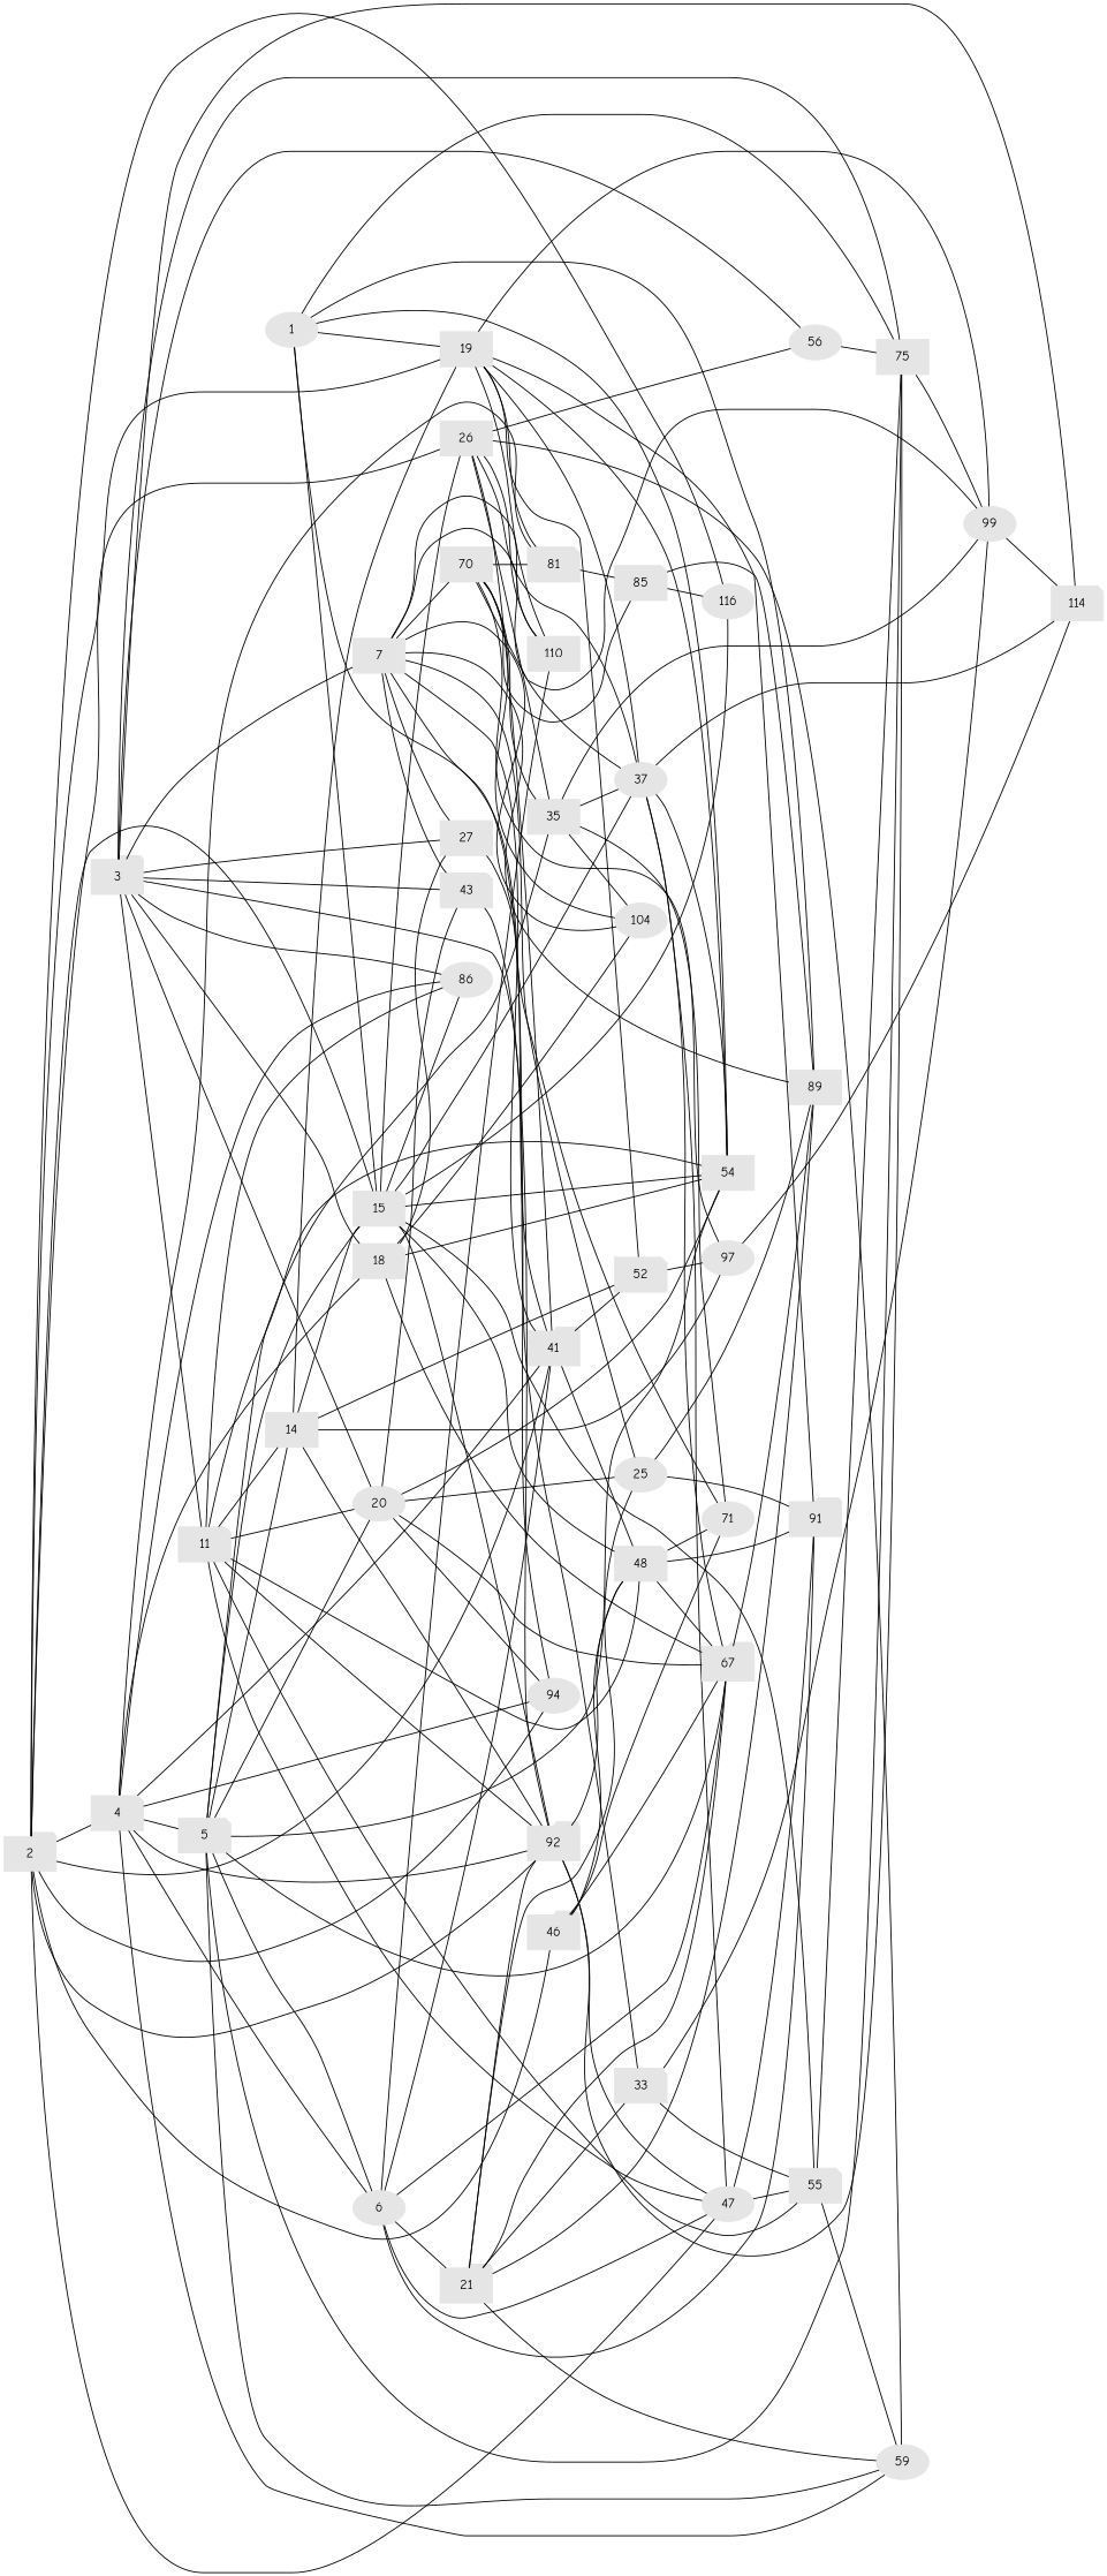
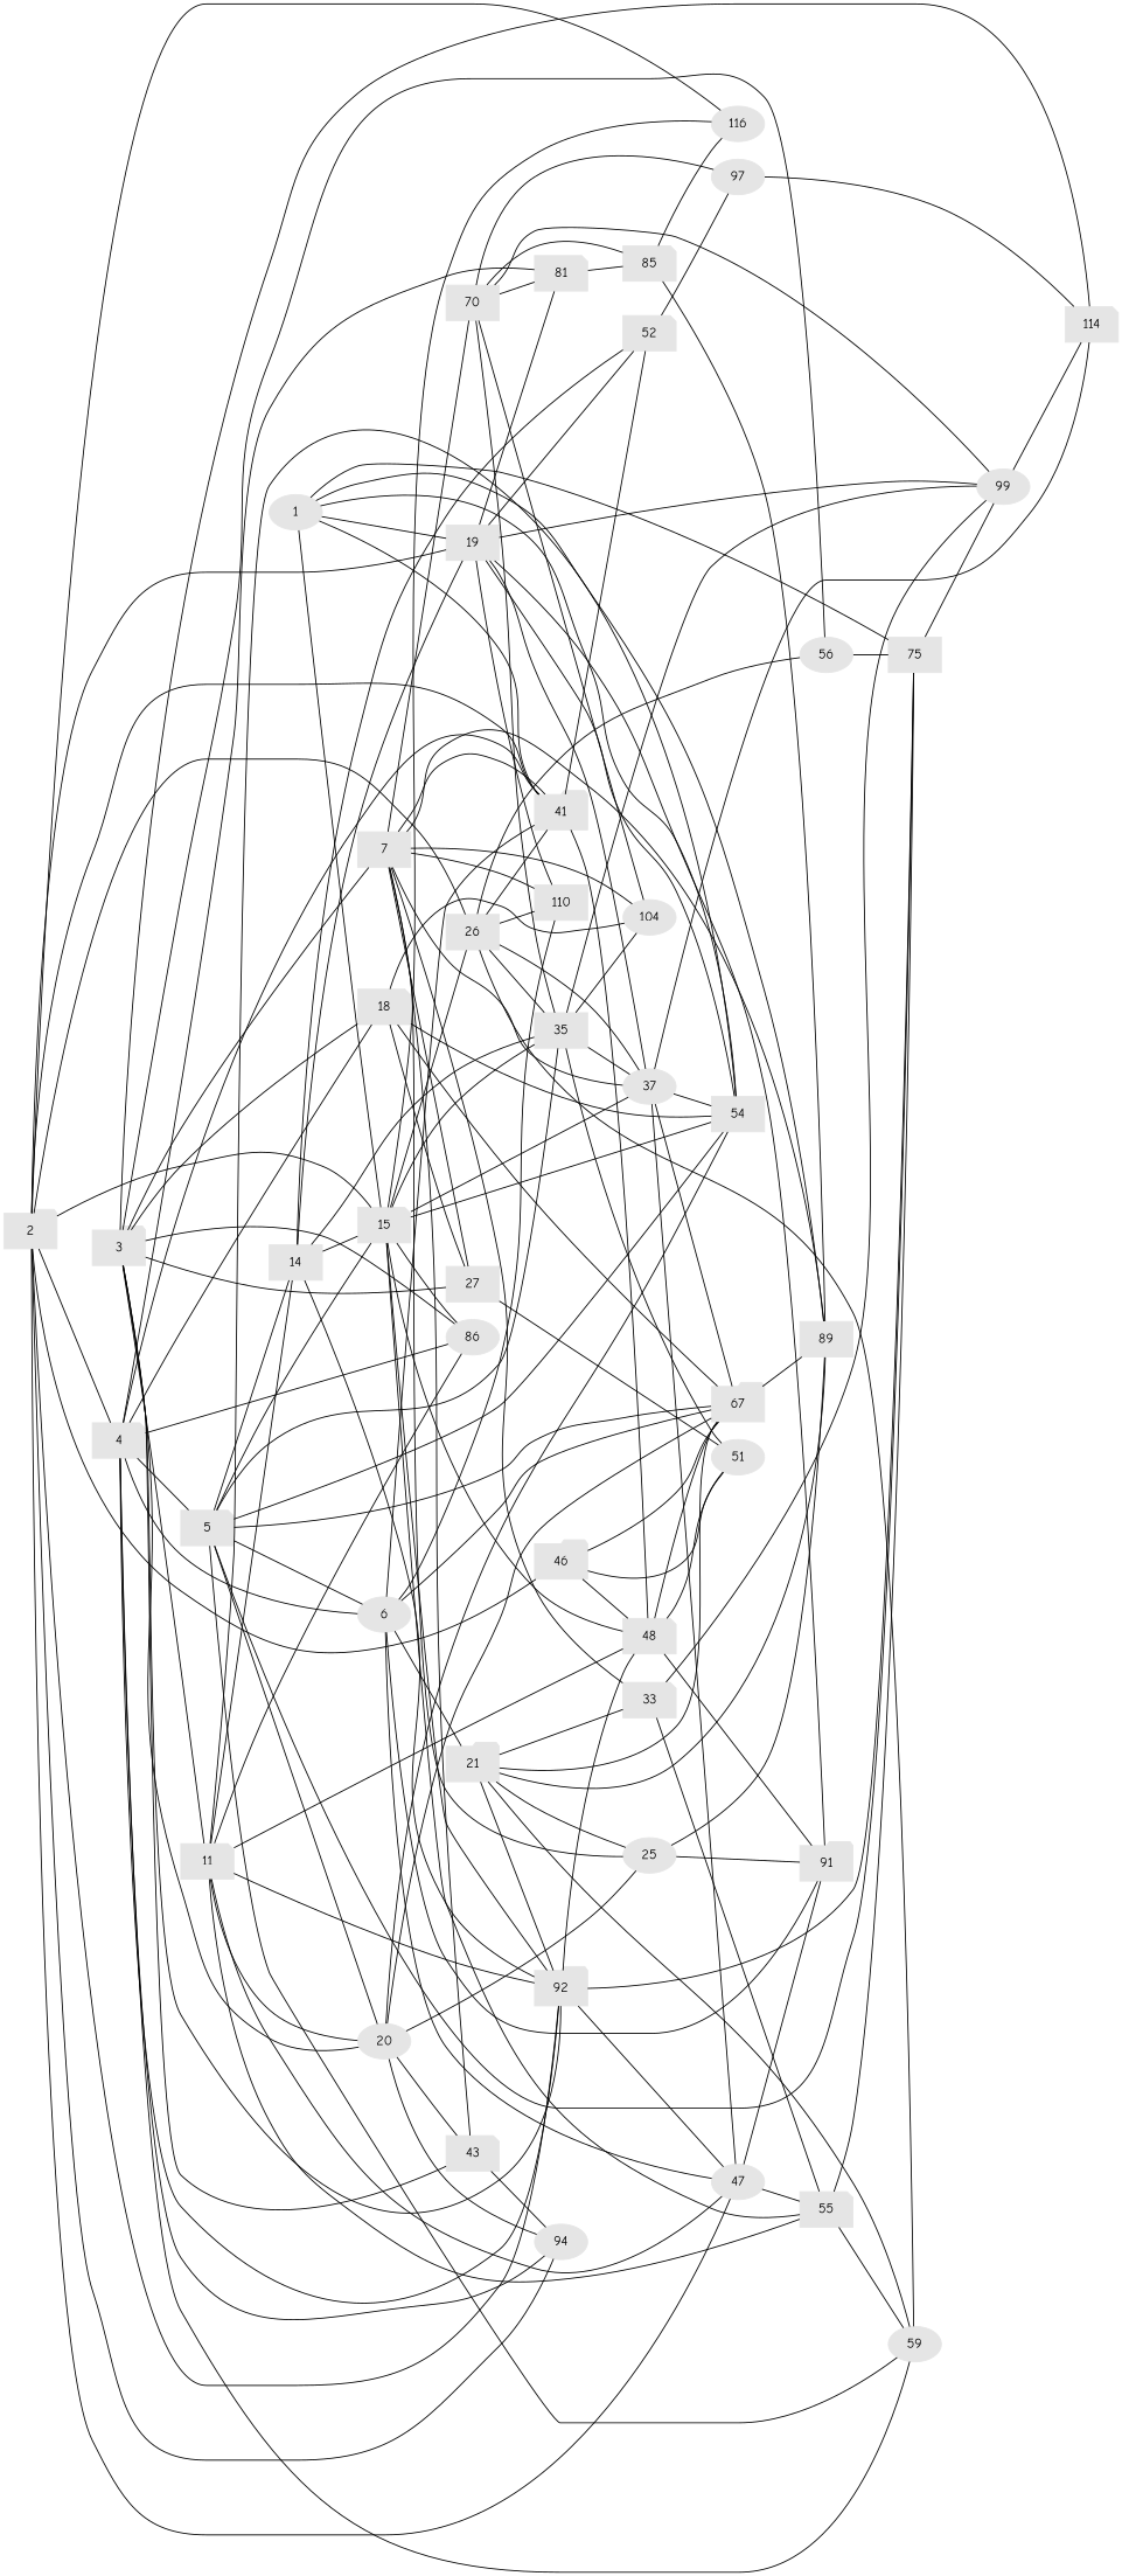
  graph {
    fontname="Comic Neue"
    rankdir=LR
    node [color=gray90 fontname="Comic Neue" shape=ellipse style=filled]
    edge [fontname="Comic Neue"]
    1 [super="+8"]
    15 [shape=note super="+53+17"]
    19 [shape=box super="+30"]
    41 [shape=folder super="+83"]
    54 [shape=box super="+101"]
    75 [shape=box super="+121+107"]
    89 [shape=box super="+93"]
    26 [shape=box super="+44"]
    n9 [label=92 shape=folder super="+72+82"]
    116
    86
    35 [shape=box super="+98"]
    37 [super="+40+87"]
    48 [shape=note super="+62+61"]
    55 [shape=note super="+90"]
    81 [shape=note]
    91 [shape=folder super="+103"]
    110 [shape=box]
    99 [super="+102"]
    52 [shape=note]
    2 [shape=folder super="+95+13"]
    4 [shape=note super="+74+31+24"]
    46 [shape=folder]
    47 [super="+51"]
    94
    18 [shape=note super="+109"]
    5 [shape=note super="+23"]
    6 [super="+12+76"]
    59 [super="+79"]
    56
    67 [shape=folder super="+105"]
-   71
+   71 [label=51]
    3 [shape=folder super="+63+36"]
    7 [shape=box super="+108+45"]
    11 [shape=note super="+122+29"]
    20 [super="+84+77"]
    27 [shape=box]
    43 [shape=note]
    114 [shape=note]
    n40 [label=70 shape=box super="+16+64+73"]
    25 [super="+34"]
    33 [shape=note]
    104
    14 [shape=box super="+22+39"]
    97
    21 [shape=folder super="+28+88"]
    85 [shape=note]
    1 -- 15
    1 -- 19
    1 -- 41
    1 -- 54
    1 -- 75
    1 -- 89
    15 -- 54
    15 -- 26
    15 -- n9 [weight=2]
    15 -- 116
    15 -- 86
+   15 -- 35
    15 -- 37
    15 -- 48
    15 -- 55
    19 -- 54
    19 -- 37
    19 -- 81
    19 -- 91
    19 -- 110
    19 -- 99
    19 -- 52
    41 -- 48
    41 -- 52
    75 -- 99
    26 -- 41
    26 -- 35
    26 -- 37
    26 -- 110
    26 -- 59
    26 -- 56
    n9 -- 75
    n9 -- 48
    n9 -- 47
    35 -- 37
    35 -- 99
    35 -- 71
    35 -- 104
    37 -- 54
    37 -- 47
    37 -- 67 [weight=2]
    37 -- 114
    48 -- 91
    48 -- 67
    48 -- 71
    55 -- 75
    55 -- 59
    81 -- 85
    99 -- 114
    52 -- 97
    2 -- 15
    2 -- 19
    2 -- 41
    2 -- 26
    2 -- n9
    2 -- 116
    2 -- 4
    2 -- 46
    2 -- 47
    2 -- 94
    4 -- 41
    4 -- n9
    4 -- 86
    4 -- 81
    4 -- 94
    4 -- 18
    4 -- 5
    4 -- 6
    4 -- 59
    46 -- 48
    46 -- 67
    46 -- 71
    47 -- 55
    47 -- 91
    18 -- 54
    18 -- 67
    18 -- 27
    18 -- 104
    5 -- 15
    5 -- 54
    5 -- 75
    5 -- 35
    5 -- 6
    5 -- 59 [weight=2]
    5 -- 67
    5 -- 20 [weight=2]
    5 -- 14
    6 -- 41
    6 -- 91
    6 -- 110
    6 -- 47
    6 -- 67
    6 -- 21
    56 -- 75 [weight=2]
    67 -- 89
-   3 -- 75
    3 -- n9
    3 -- 86
    3 -- 18
    3 -- 56
    3 -- 7
    3 -- 11
    3 -- 20
    3 -- 27
    3 -- 43
    3 -- 114
    7 -- 41
    7 -- 89
    7 -- 37
    7 -- 110
    7 -- 27
    7 -- 43
    7 -- n40 [weight=2]
    7 -- 25
    7 -- 33
    7 -- 104
    11 -- 54
    11 -- n9
    11 -- 86
    11 -- 48
    11 -- 55
    11 -- 47 [weight=2]
    11 -- 20
    11 -- 14
    20 -- 54
    20 -- 94
    20 -- 67
    20 -- 43
    20 -- 25
    27 -- 71
    43 -- 94
    n40 -- 35
    n40 -- 81
    n40 -- 99
    n40 -- 104
    n40 -- 97
    n40 -- 85
    25 -- 89
    25 -- 91 [weight=2]
    33 -- 55
    33 -- 99
    14 -- 15
    14 -- 19
    14 -- n9
    14 -- 52
-   14 -- 97
+   14 -- 35
    97 -- 114
    21 -- 89
    21 -- n9 [weight=2]
    21 -- 59
    21 -- 67
    21 -- 25
    21 -- 33
    85 -- 89
    85 -- 116
  }
